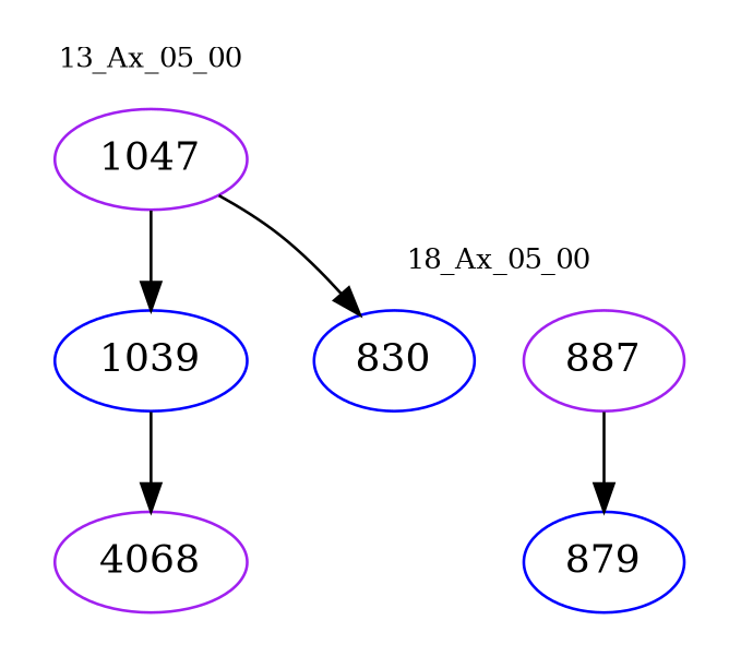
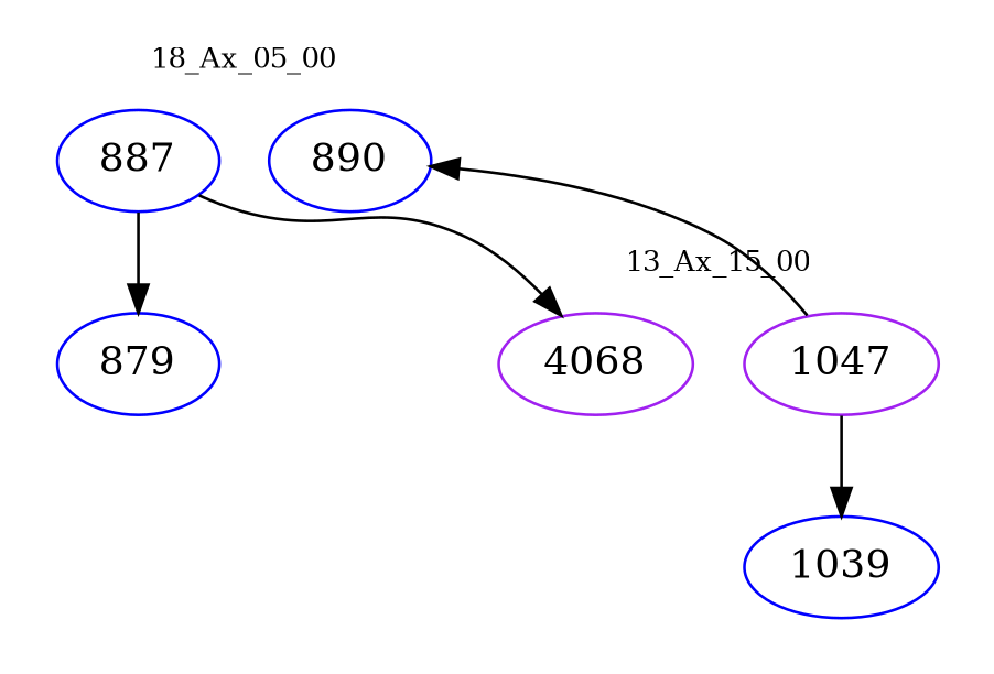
  digraph {
    node [color=blue]
    edge [color=black]
-   n1 [color=purple label=887]
+   n1 [label=887]
    n2 [label=879]
-   n3 [label=830]
+   n3 [label=890]
    n4 [color=purple label=1047]
    n5 [label=1039]
    n6 [color=purple label=4068]
    subgraph cluster_1 {
      color=white
      fontsize=10
      label="18_Ax_05_00"
      n1
      n2
      n3
    }
    subgraph cluster_2 {
      color=white
      fontsize=10
-     label="13_Ax_05_00"
+     label="13_Ax_15_00"
      n4
      n5
      n6
    }
    n1 -> n2
    n4 -> n3
    n4 -> n5
-   n5 -> n6
+   n1 -> n6
  }
